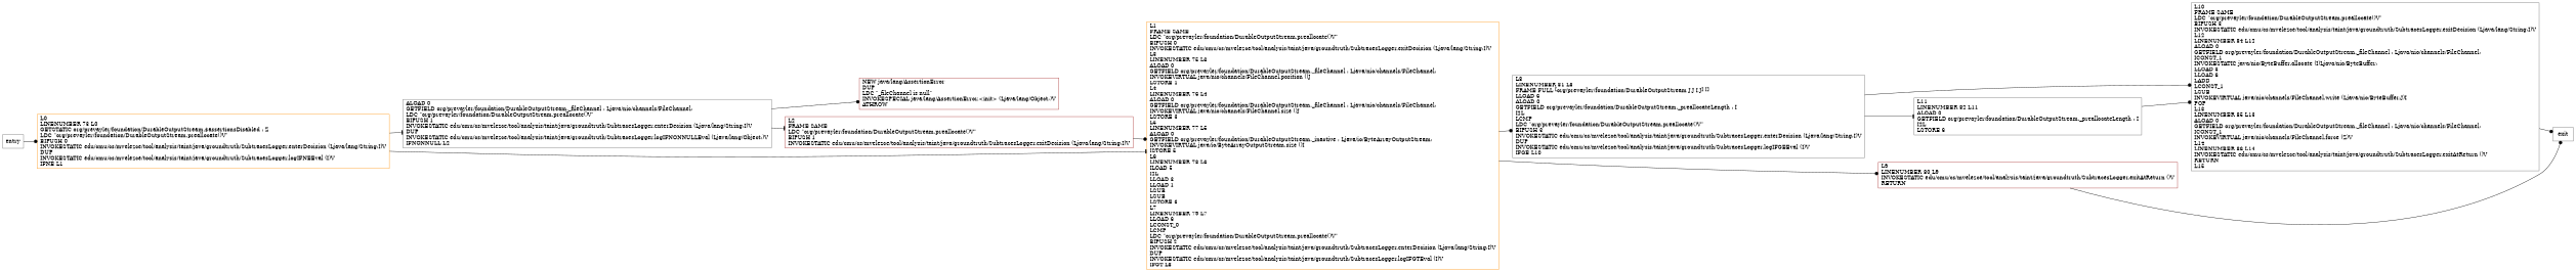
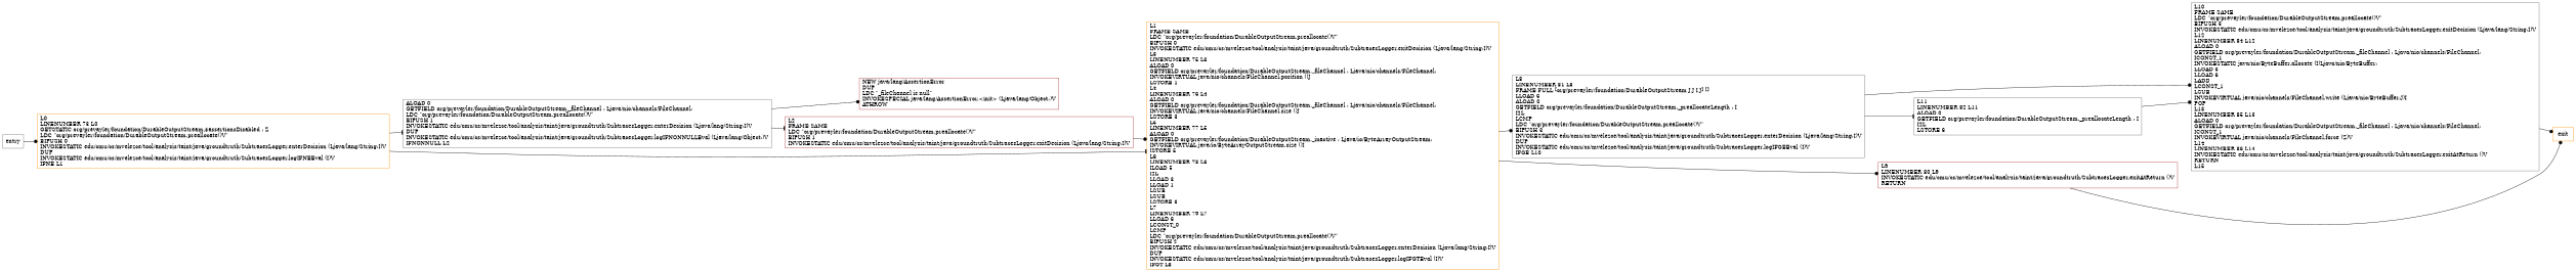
  digraph {
    rankdir=LR
    node [shape=record color=gray40]
    edge [arrowhead=dot]
    n1 [label="NEW java/lang/AssertionError\lDUP\lLDC \"_fileChannel is null\"\lINVOKESPECIAL java/lang/AssertionError.\<init\> (Ljava/lang/Object;)V\lATHROW\l" color=brown]
    n2 [label="L8\lLINENUMBER 81 L8\lFRAME FULL [org/prevayler/foundation/DurableOutputStream J J I J] []\lLLOAD 6\lALOAD 0\lGETFIELD org/prevayler/foundation/DurableOutputStream._preallocateLength : I\lI2L\lLCMP\lLDC \"org/prevayler/foundation/DurableOutputStream.preallocate()V\"\lBIPUSH 3\lINVOKESTATIC edu/cmu/cs/mvelezce/tool/analysis/taint/java/groundtruth/SubtracesLogger.enterDecision (Ljava/lang/String;I)V\lDUP\lINVOKESTATIC edu/cmu/cs/mvelezce/tool/analysis/taint/java/groundtruth/SubtracesLogger.logIFGEEval (I)V\lIFGE L10\l"]
    n3 [label="L10\lFRAME SAME\lLDC \"org/prevayler/foundation/DurableOutputStream.preallocate()V\"\lBIPUSH 3\lINVOKESTATIC edu/cmu/cs/mvelezce/tool/analysis/taint/java/groundtruth/SubtracesLogger.exitDecision (Ljava/lang/String;I)V\lL12\lLINENUMBER 84 L12\lALOAD 0\lGETFIELD org/prevayler/foundation/DurableOutputStream._fileChannel : Ljava/nio/channels/FileChannel;\lICONST_1\lINVOKESTATIC java/nio/ByteBuffer.allocate (I)Ljava/nio/ByteBuffer;\lLLOAD 3\lLLOAD 6\lLADD\lLCONST_1\lLSUB\lINVOKEVIRTUAL java/nio/channels/FileChannel.write (Ljava/nio/ByteBuffer;J)I\lPOP\lL13\lLINENUMBER 85 L13\lALOAD 0\lGETFIELD org/prevayler/foundation/DurableOutputStream._fileChannel : Ljava/nio/channels/FileChannel;\lICONST_1\lINVOKEVIRTUAL java/nio/channels/FileChannel.force (Z)V\lL14\lLINENUMBER 86 L14\lINVOKESTATIC edu/cmu/cs/mvelezce/tool/analysis/taint/java/groundtruth/SubtracesLogger.exitAtReturn ()V\lRETURN\lL15\l"]
    n4 [label="L11\lLINENUMBER 82 L11\lALOAD 0\lGETFIELD org/prevayler/foundation/DurableOutputStream._preallocateLength : I\lI2L\lLSTORE 6\l"]
    n5 [label="L0\lLINENUMBER 73 L0\lGETSTATIC org/prevayler/foundation/DurableOutputStream.$assertionsDisabled : Z\lLDC \"org/prevayler/foundation/DurableOutputStream.preallocate()V\"\lBIPUSH 0\lINVOKESTATIC edu/cmu/cs/mvelezce/tool/analysis/taint/java/groundtruth/SubtracesLogger.enterDecision (Ljava/lang/String;I)V\lDUP\lINVOKESTATIC edu/cmu/cs/mvelezce/tool/analysis/taint/java/groundtruth/SubtracesLogger.logIFNEEval (I)V\lIFNE L1\l" color=darkorange]
    n6 [label="ALOAD 0\lGETFIELD org/prevayler/foundation/DurableOutputStream._fileChannel : Ljava/nio/channels/FileChannel;\lLDC \"org/prevayler/foundation/DurableOutputStream.preallocate()V\"\lBIPUSH 1\lINVOKESTATIC edu/cmu/cs/mvelezce/tool/analysis/taint/java/groundtruth/SubtracesLogger.enterDecision (Ljava/lang/String;I)V\lDUP\lINVOKESTATIC edu/cmu/cs/mvelezce/tool/analysis/taint/java/groundtruth/SubtracesLogger.logIFNONNULLEval (Ljava/lang/Object;)V\lIFNONNULL L2\l"]
    n7 [label="L1\lFRAME SAME\lLDC \"org/prevayler/foundation/DurableOutputStream.preallocate()V\"\lBIPUSH 0\lINVOKESTATIC edu/cmu/cs/mvelezce/tool/analysis/taint/java/groundtruth/SubtracesLogger.exitDecision (Ljava/lang/String;I)V\lL3\lLINENUMBER 75 L3\lALOAD 0\lGETFIELD org/prevayler/foundation/DurableOutputStream._fileChannel : Ljava/nio/channels/FileChannel;\lINVOKEVIRTUAL java/nio/channels/FileChannel.position ()J\lLSTORE 1\lL4\lLINENUMBER 76 L4\lALOAD 0\lGETFIELD org/prevayler/foundation/DurableOutputStream._fileChannel : Ljava/nio/channels/FileChannel;\lINVOKEVIRTUAL java/nio/channels/FileChannel.size ()J\lLSTORE 3\lL5\lLINENUMBER 77 L5\lALOAD 0\lGETFIELD org/prevayler/foundation/DurableOutputStream._inactive : Ljava/io/ByteArrayOutputStream;\lINVOKEVIRTUAL java/io/ByteArrayOutputStream.size ()I\lISTORE 5\lL6\lLINENUMBER 78 L6\lILOAD 5\lI2L\lLLOAD 3\lLLOAD 1\lLSUB\lLSUB\lLSTORE 6\lL7\lLINENUMBER 79 L7\lLLOAD 6\lLCONST_0\lLCMP\lLDC \"org/prevayler/foundation/DurableOutputStream.preallocate()V\"\lBIPUSH 2\lINVOKESTATIC edu/cmu/cs/mvelezce/tool/analysis/taint/java/groundtruth/SubtracesLogger.enterDecision (Ljava/lang/String;I)V\lDUP\lINVOKESTATIC edu/cmu/cs/mvelezce/tool/analysis/taint/java/groundtruth/SubtracesLogger.logIFGTEval (I)V\lIFGT L8\l" color=darkorange]
    n8 [label="L2\lFRAME SAME\lLDC \"org/prevayler/foundation/DurableOutputStream.preallocate()V\"\lBIPUSH 1\lINVOKESTATIC edu/cmu/cs/mvelezce/tool/analysis/taint/java/groundtruth/SubtracesLogger.exitDecision (Ljava/lang/String;I)V\l" color=brown]
-   exit
+   exit [color=darkorange]
    n10 [label="L9\lLINENUMBER 80 L9\lINVOKESTATIC edu/cmu/cs/mvelezce/tool/analysis/taint/java/groundtruth/SubtracesLogger.exitAtReturn ()V\lRETURN\l" color=brown]
    entry
    n2 -> n3
    n2 -> n4 [arrowhead=tee]
    n3 -> exit
    n4 -> n3
    n5 -> n6 [arrowhead=tee]
    n5 -> n7 [arrowhead=tee]
    n6 -> n1
    n6 -> n8 [arrowhead=tee]
    n7 -> n2
    n7 -> n10
    n8 -> n7
    n10 -> exit
    entry -> n5
  }
